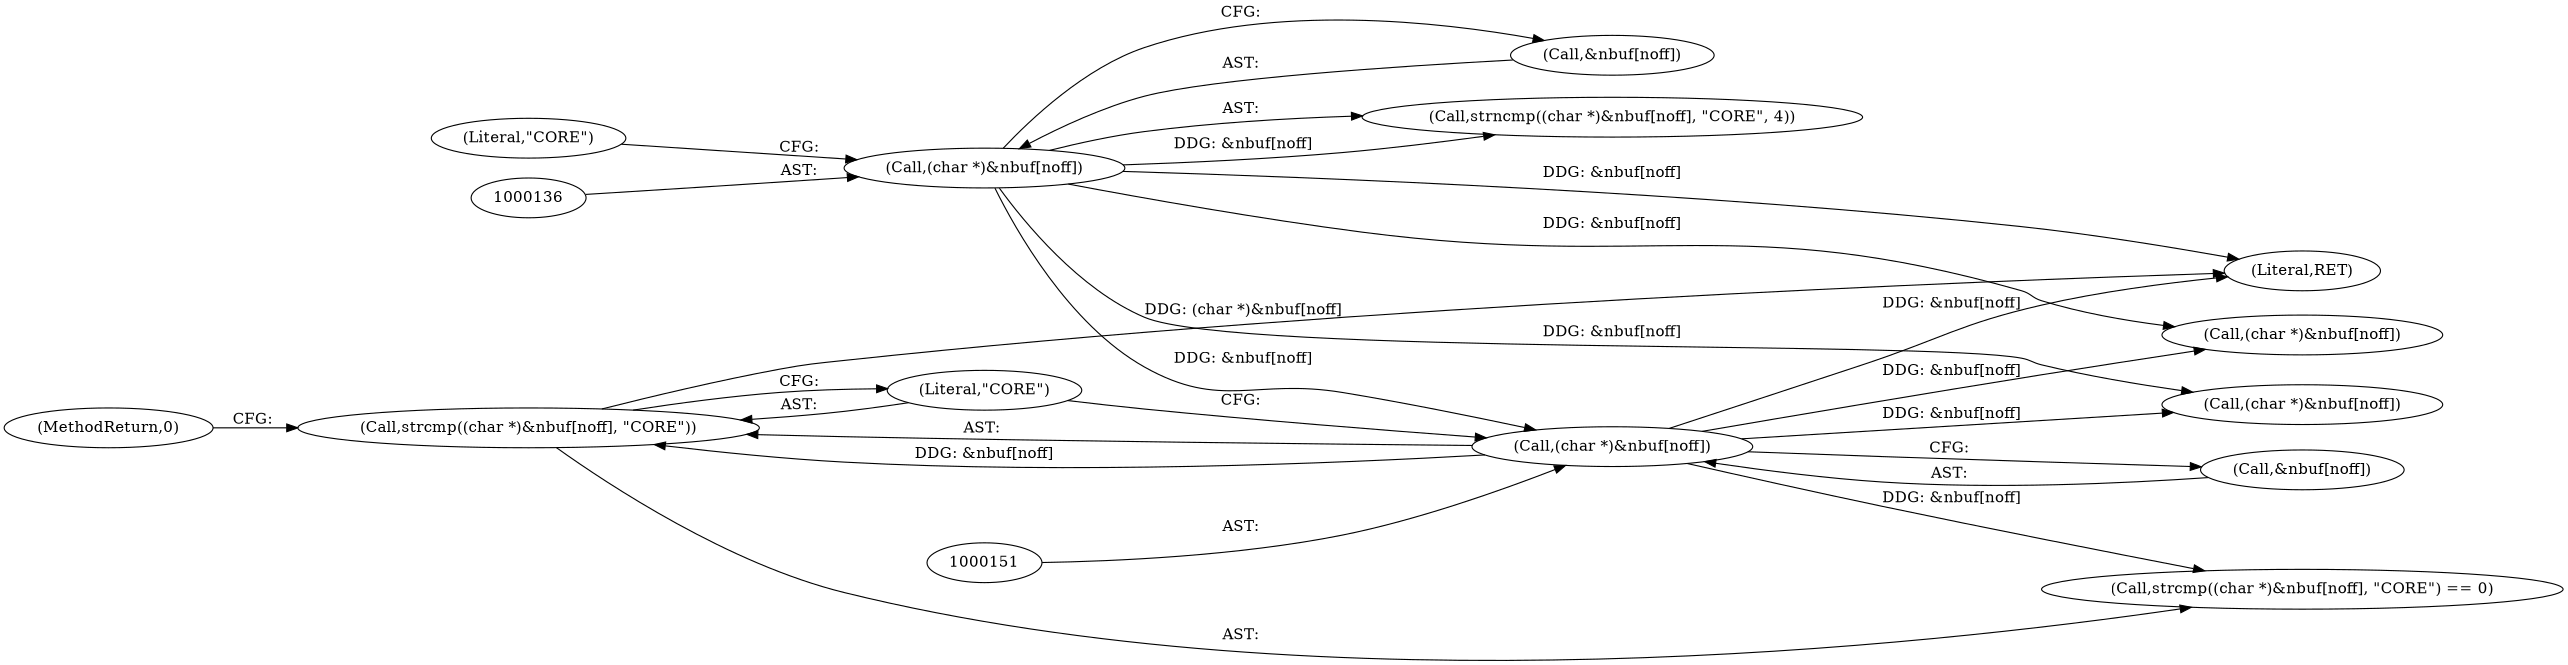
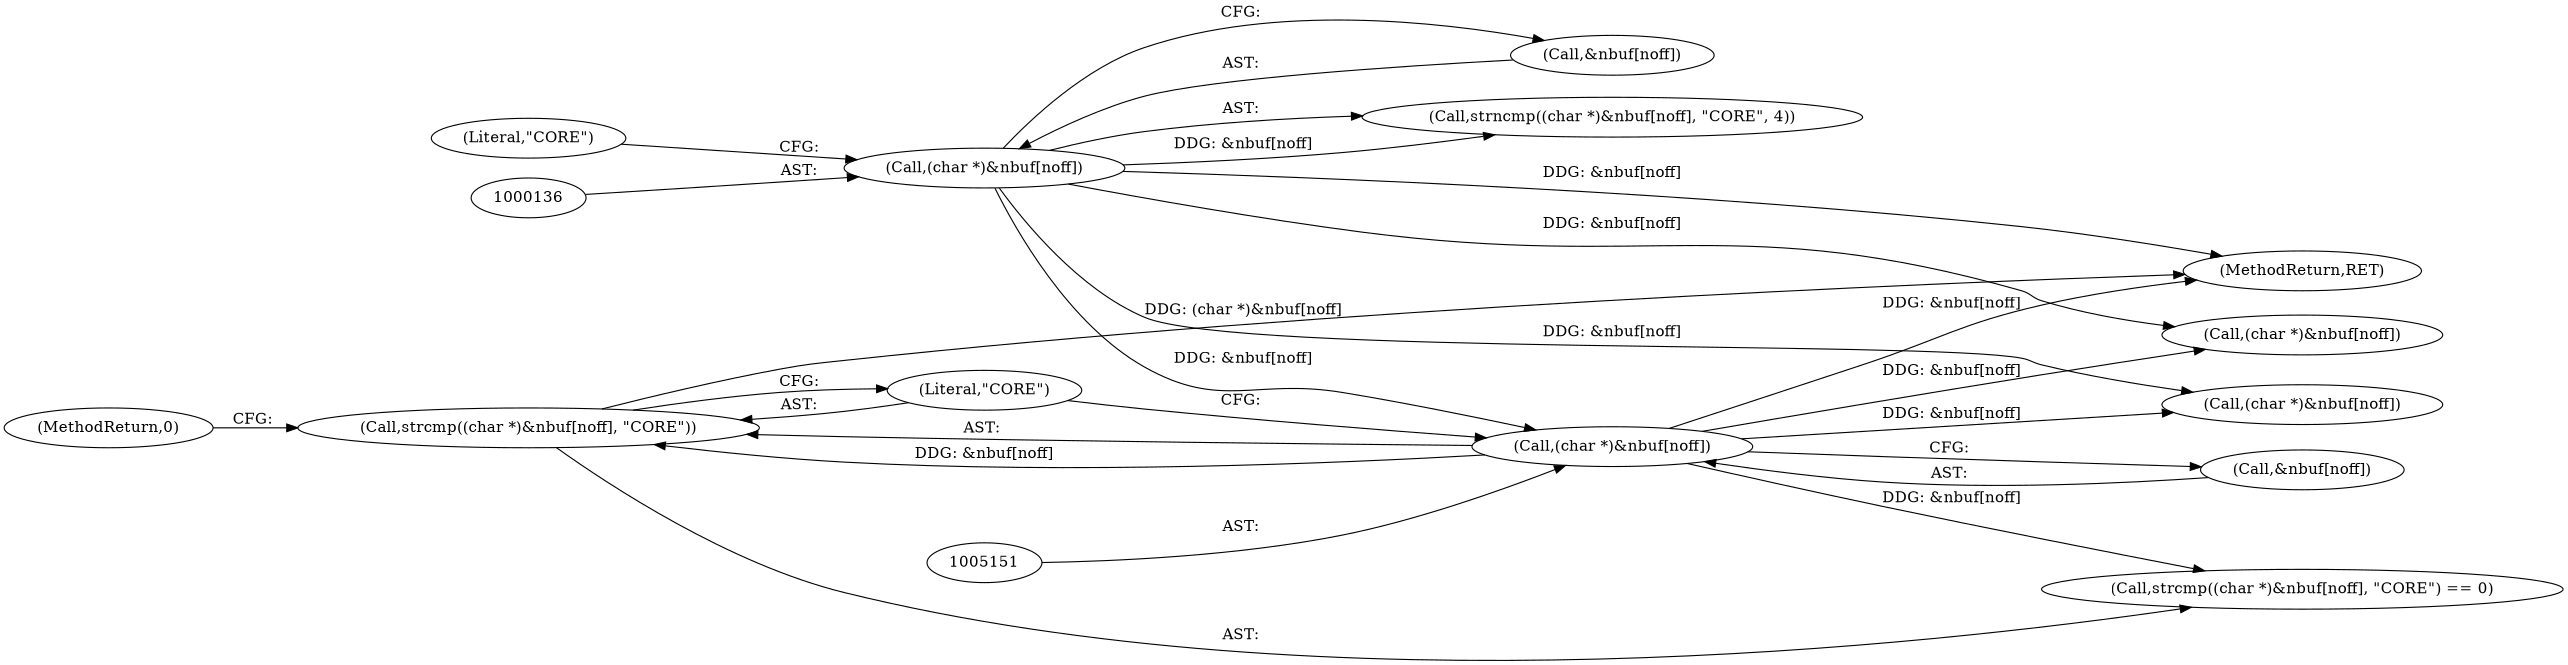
  digraph {
    rankdir=LR
    n1 [label="(Call,strcmp((char *)&nbuf[noff], \"CORE\"))"]
-   n2 [label="(Literal,RET)"]
+   n2 [label="(MethodReturn,RET)"]
    n3 [label="(Literal,\"CORE\")"]
    n4 [label="(Call,strcmp((char *)&nbuf[noff], \"CORE\") == 0)"]
    n5 [label="(Call,(char *)&nbuf[noff])"]
    n6 [label="(Call,&nbuf[noff])"]
    n7 [label="(Call,(char *)&nbuf[noff])"]
    n8 [label="(Call,(char *)&nbuf[noff])"]
    n9 [label="(Call,(char *)&nbuf[noff])"]
    n10 [label="(Call,&nbuf[noff])"]
    n11 [label="(Call,strncmp((char *)&nbuf[noff], \"CORE\", 4))"]
    n12 [label="(MethodReturn,0)"]
    n13 [label="(Literal,\"CORE\")"]
-   1000151
+   1000151 [label=1005151]
    1000136
    n1 -> n2 [label="DDG: (char *)&nbuf[noff]"]
    n1 -> n3 [label="CFG: "]
    n1 -> n4 [label="AST: "]
    n3 -> n1 [label="AST: "]
    n3 -> n5 [label="CFG: "]
    n5 -> n1 [label="AST: "]
    n5 -> n1 [label="DDG: &nbuf[noff]"]
    n5 -> n2 [label="DDG: &nbuf[noff]"]
    n5 -> n4 [label="DDG: &nbuf[noff]"]
    n5 -> n6 [label="CFG: "]
    n5 -> n7 [label="DDG: &nbuf[noff]"]
    n5 -> n8 [label="DDG: &nbuf[noff]"]
    n6 -> n5 [label="AST: "]
    n9 -> n2 [label="DDG: &nbuf[noff]"]
    n9 -> n5 [label="DDG: &nbuf[noff]"]
    n9 -> n7 [label="DDG: &nbuf[noff]"]
    n9 -> n8 [label="DDG: &nbuf[noff]"]
    n9 -> n10 [label="CFG: "]
    n9 -> n11 [label="AST: "]
    n9 -> n11 [label="DDG: &nbuf[noff]"]
    n10 -> n9 [label="AST: "]
    n12 -> n1 [label="CFG: "]
    n13 -> n9 [label="CFG: "]
    1000151 -> n5 [label="AST: "]
    1000136 -> n9 [label="AST: "]
  }
